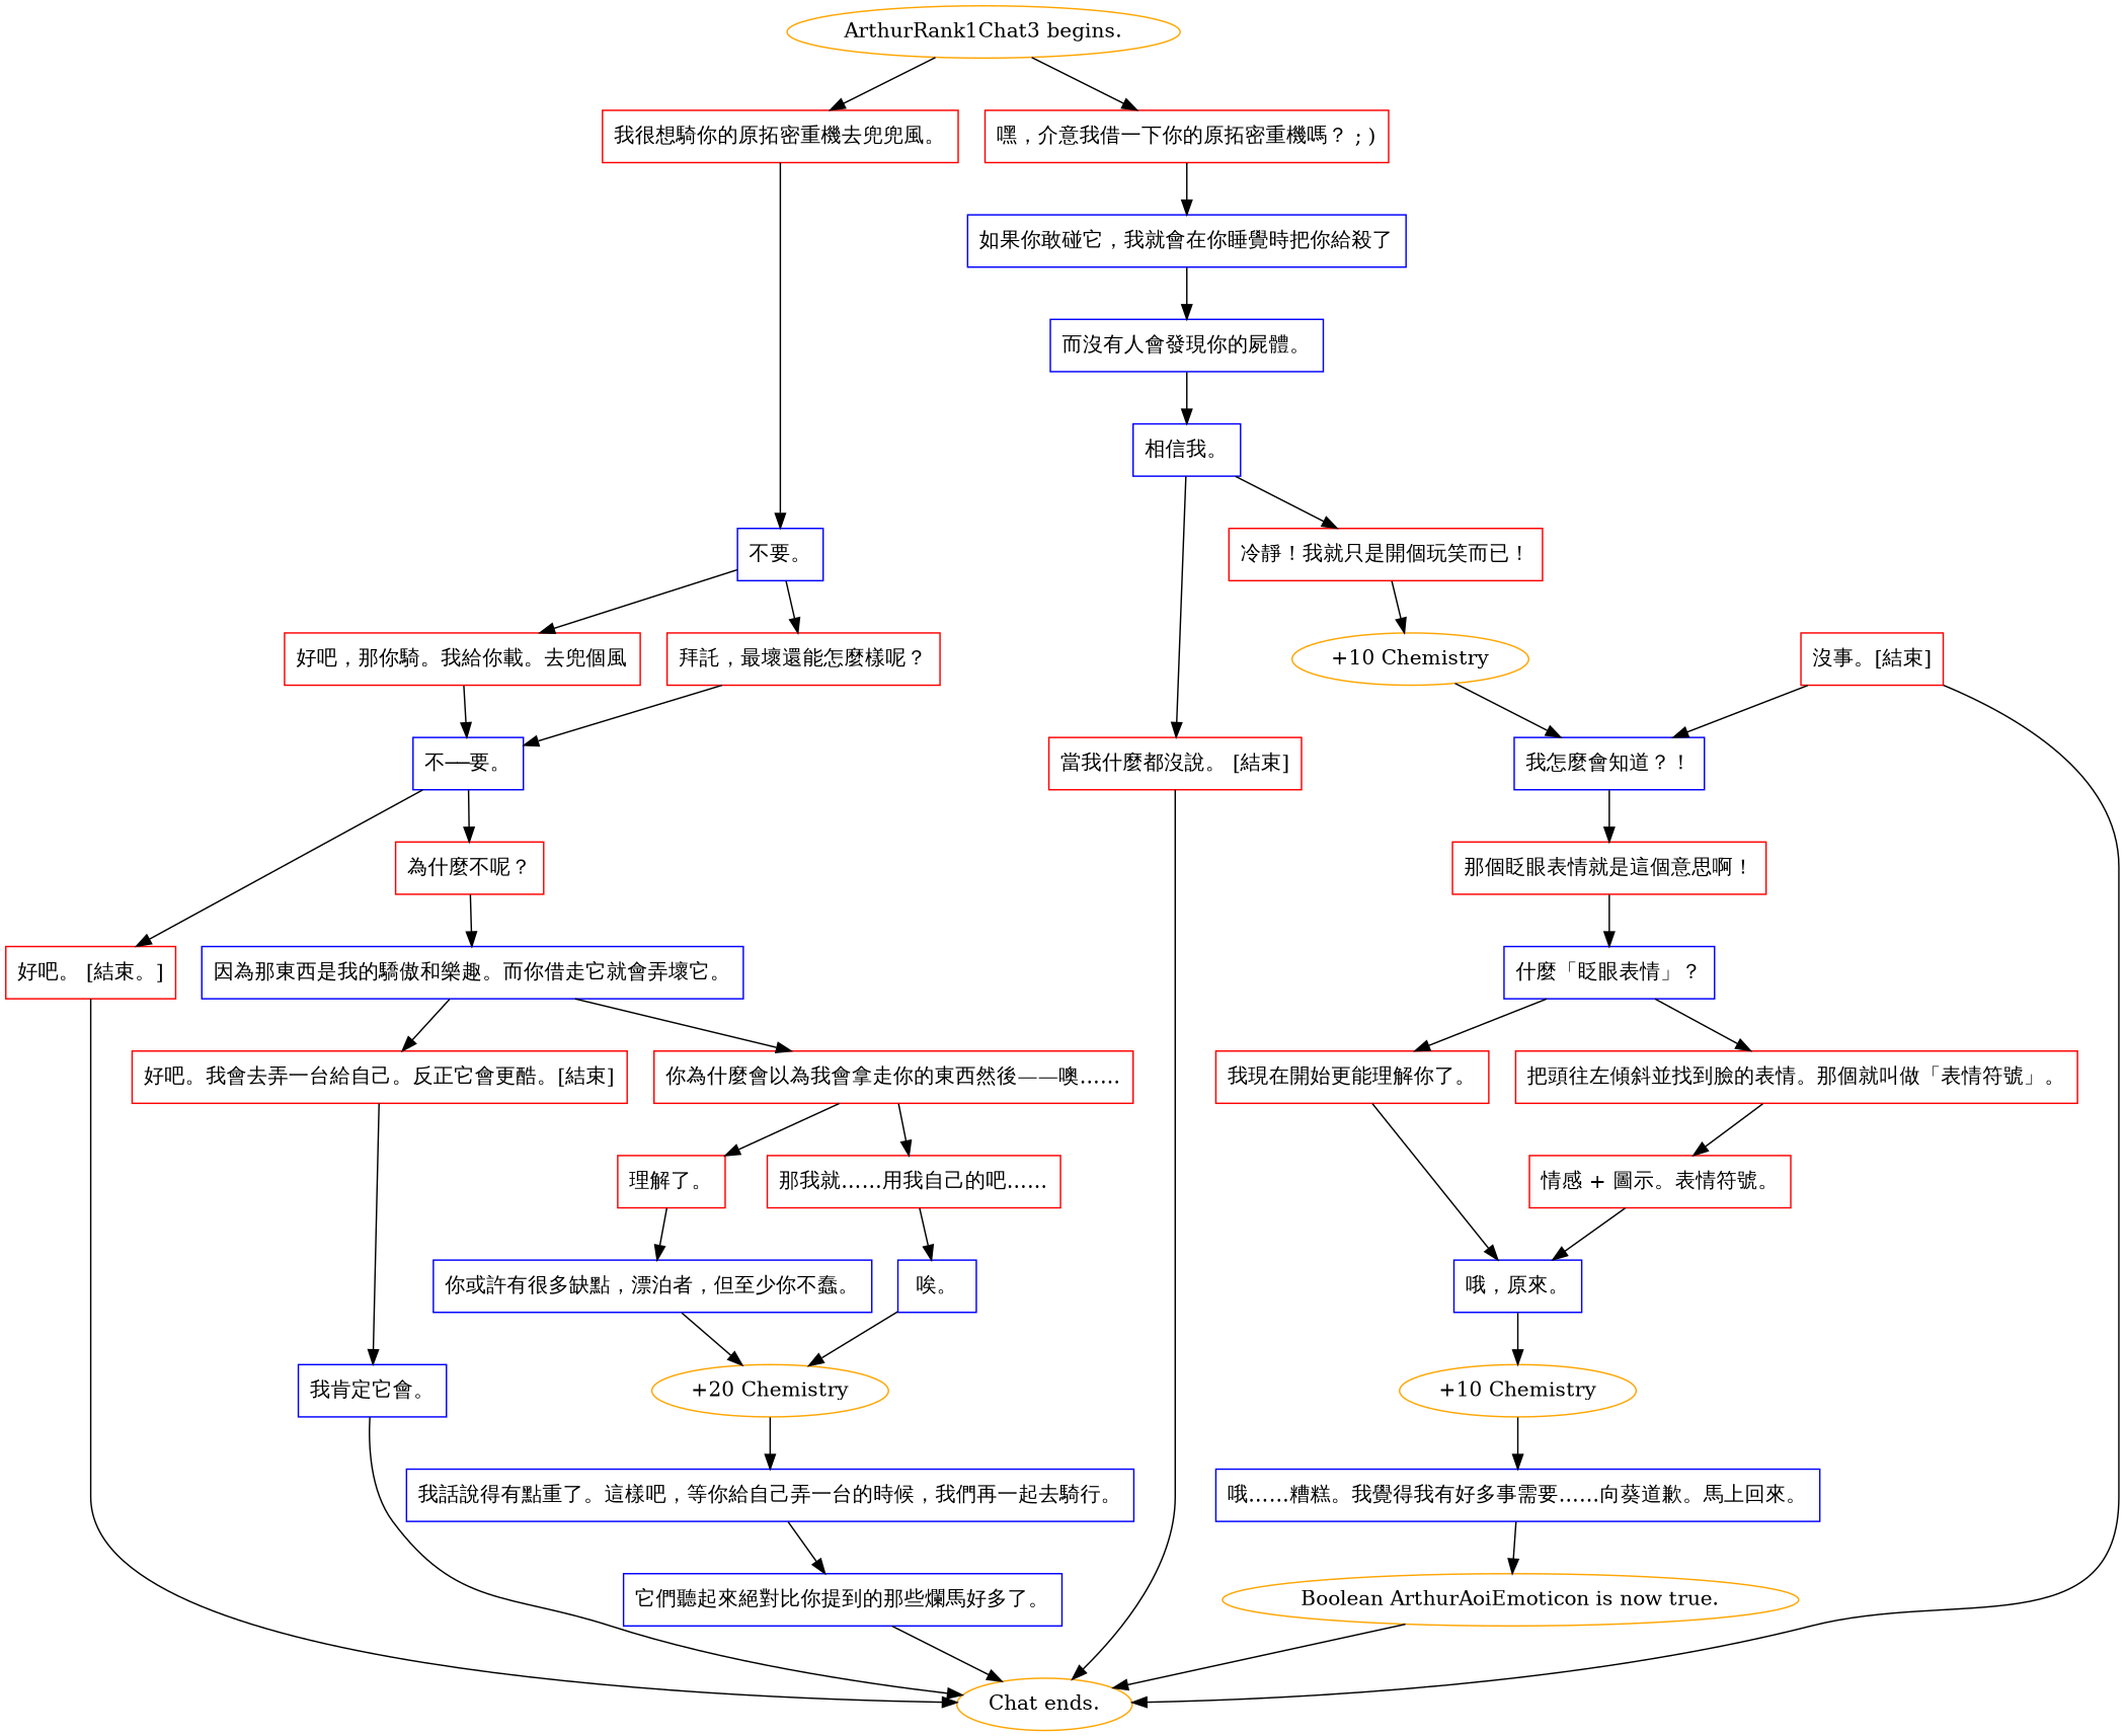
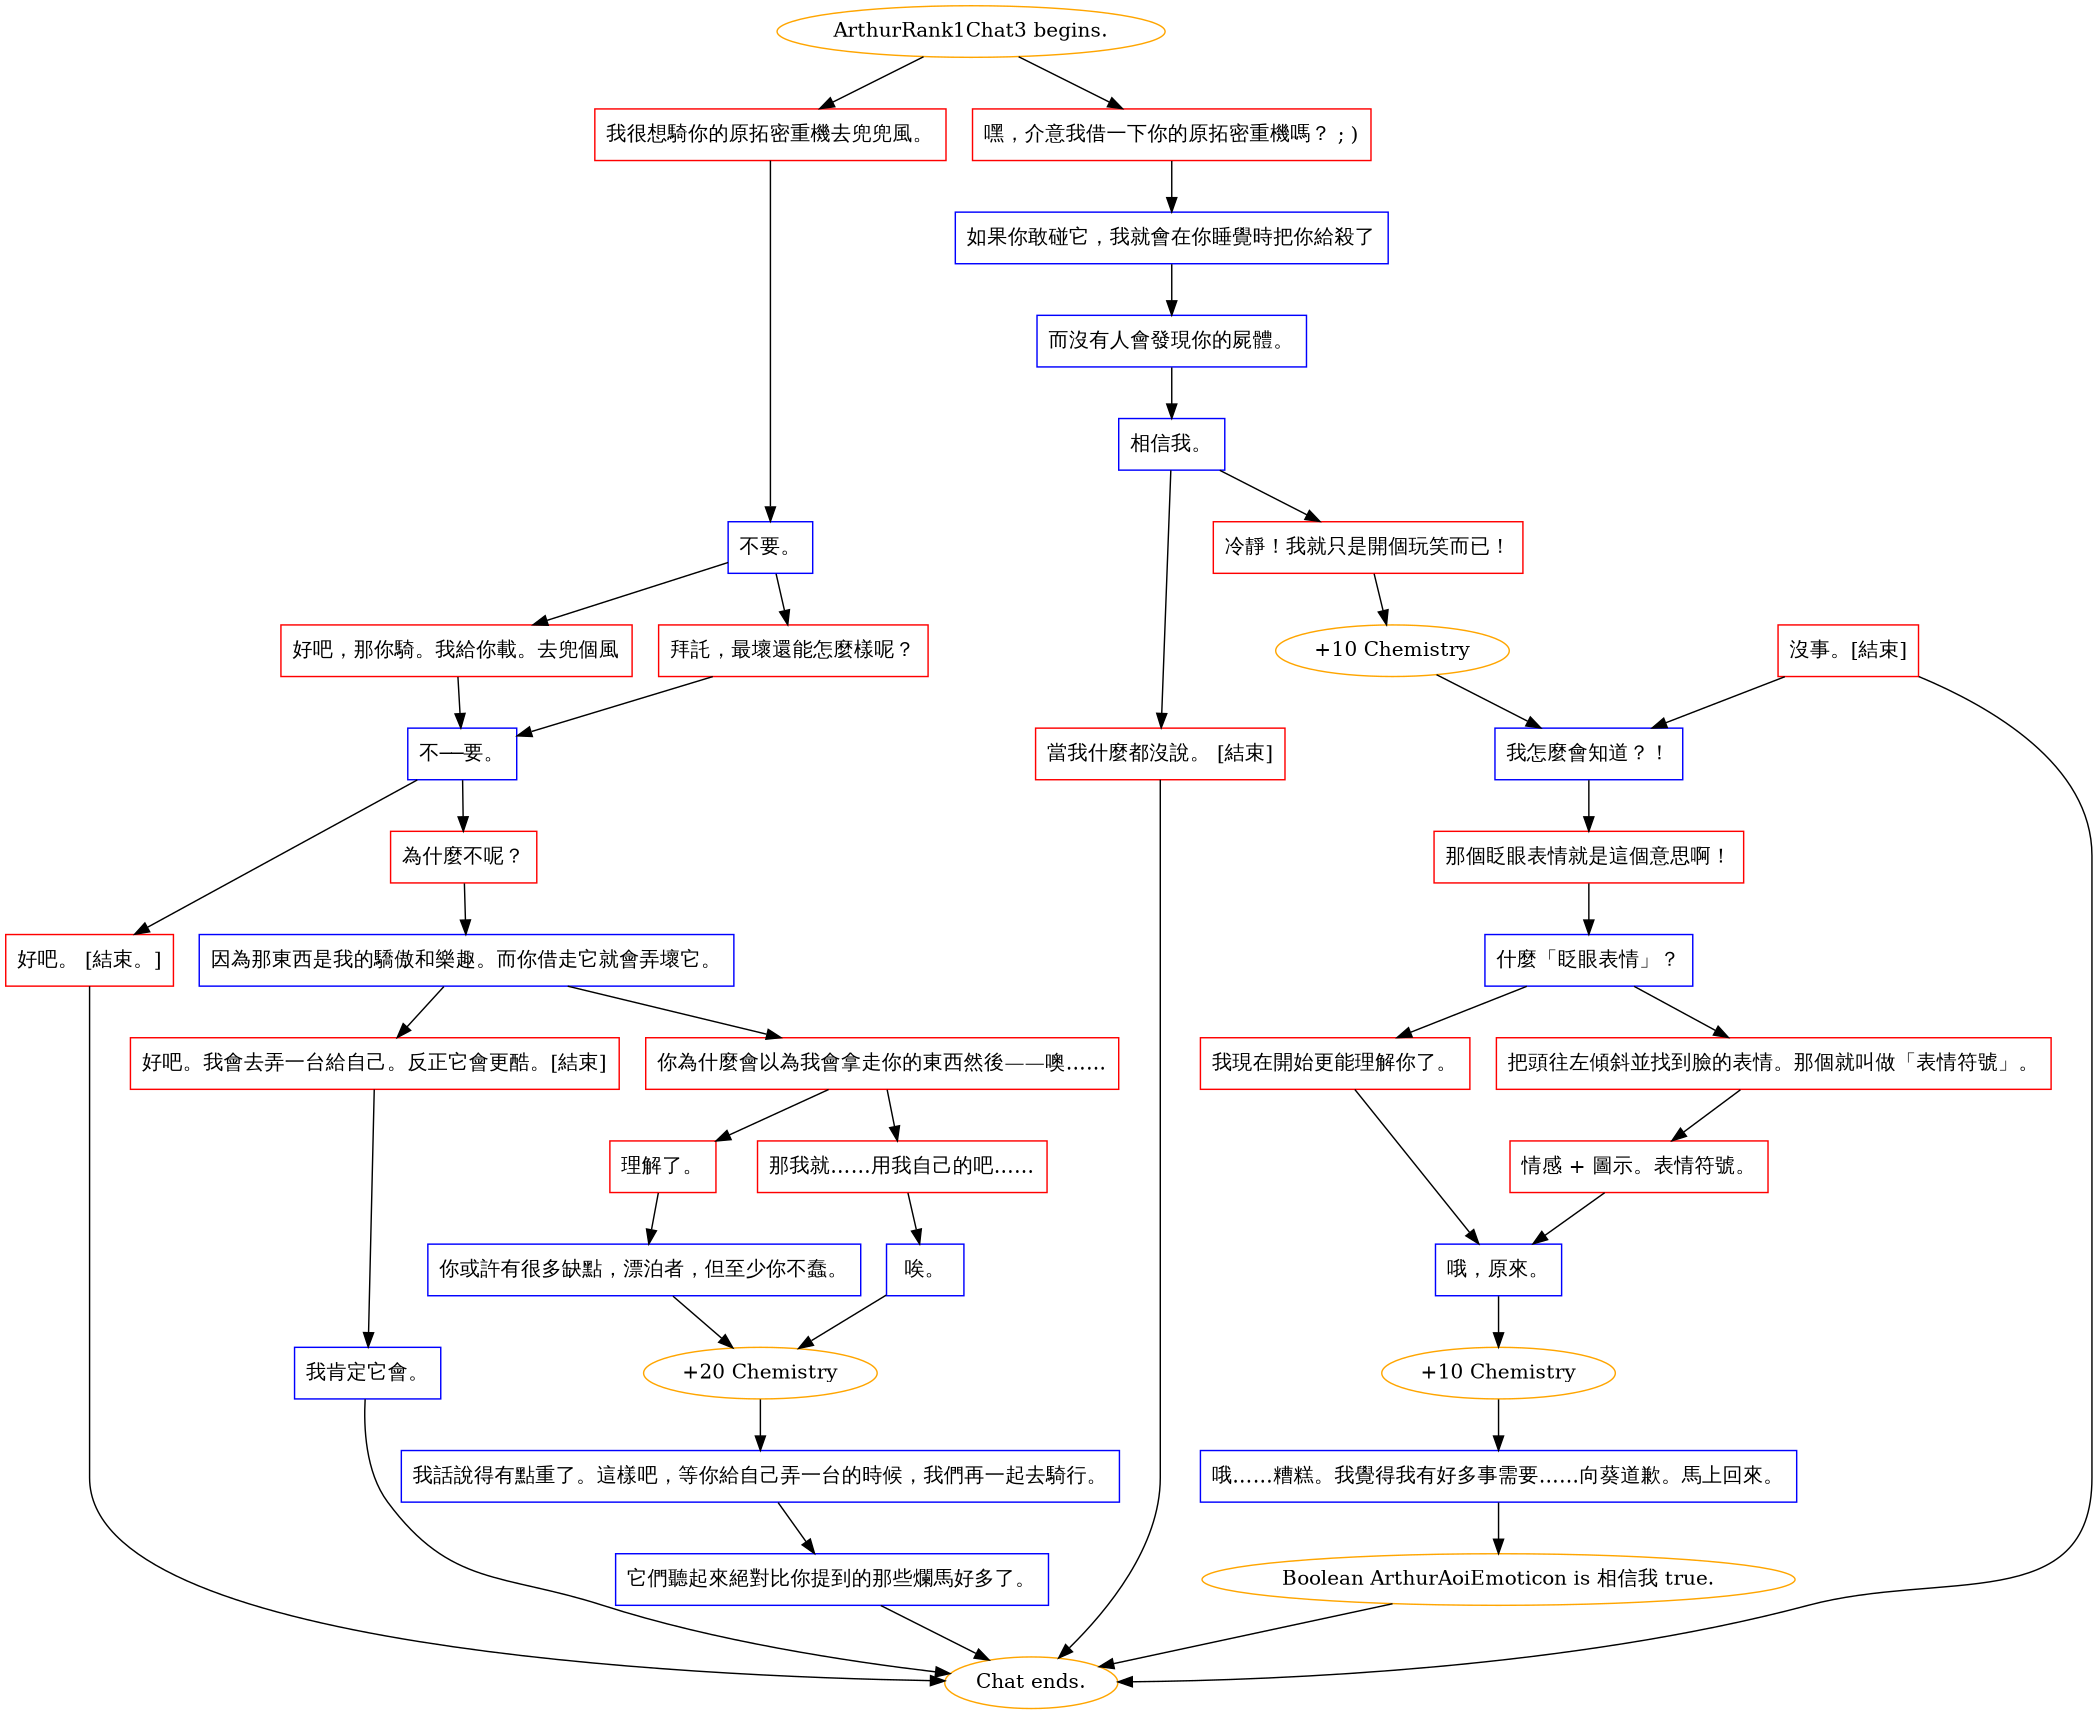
  digraph {
    fontname="DejaVu Serif"
    node [color=red fontname="DejaVu Serif" shape=box]
    edge [fontname="DejaVu Serif"]
    n1 [color=orange label="ArthurRank1Chat3 begins." shape=""]
    n2 [label="我很想騎你的原拓密重機去兜兜風。"]
    n3 [label="嘿，介意我借一下你的原拓密重機嗎？ ; )"]
    n4 [color=blue label="不要。"]
    n5 [color=blue label="如果你敢碰它，我就會在你睡覺時把你給殺了"]
    n6 [label="拜託，最壞還能怎麼樣呢？"]
    n7 [label="好吧，那你騎。我給你載。去兜個風"]
    n8 [color=blue label="而沒有人會發現你的屍體。"]
    n9 [color=blue label="不──要。"]
    n10 [color=blue label="相信我。"]
    n11 [label="為什麼不呢？"]
    n12 [label="好吧。 [結束。]"]
    n13 [label="冷靜！我就只是開個玩笑而已！"]
    n14 [label="當我什麼都沒說。 [結束]"]
    n15 [color=blue label="因為那東西是我的驕傲和樂趣。而你借走它就會弄壞它。"]
    "Chat ends." [color=orange shape=""]
    n17 [color=orange label="+10 Chemistry" shape=""]
    n18 [label="你為什麼會以為我會拿走你的東西然後——噢……"]
    n19 [label="好吧。我會去弄一台給自己。反正它會更酷。[結束]"]
    n20 [color=blue label="我怎麼會知道？！"]
    n21 [label="理解了。"]
    n22 [label="那我就……用我自己的吧……"]
    n23 [color=blue label="我肯定它會。"]
    n24 [label="那個眨眼表情就是這個意思啊！"]
    n25 [color=blue label="你或許有很多缺點，漂泊者，但至少你不蠢。"]
    n26 [color=blue label="唉。"]
    n27 [color=blue label="什麼「眨眼表情」？"]
    n28 [label="沒事。[結束]"]
    n29 [color=orange label="+20 Chemistry" shape=""]
    n30 [label="把頭往左傾斜並找到臉的表情。那個就叫做「表情符號」。"]
    n31 [label="我現在開始更能理解你了。"]
    n32 [color=blue label="我話說得有點重了。這樣吧，等你給自己弄一台的時候，我們再一起去騎行。"]
    n33 [label="情感 + 圖示。表情符號。"]
    n34 [color=blue label="哦，原來。"]
    n35 [color=blue label="它們聽起來絕對比你提到的那些爛馬好多了。"]
    n36 [color=orange label="+10 Chemistry" shape=""]
    n37 [color=blue label="哦……糟糕。我覺得我有好多事需要……向葵道歉。馬上回來。"]
-   n38 [color=orange label="Boolean ArthurAoiEmoticon is now true." shape=""]
+   n38 [color=orange label="Boolean ArthurAoiEmoticon is 相信我 true." shape=""]
    n1 -> n2
    n1 -> n3
    n2 -> n4
    n3 -> n5
    n4 -> n6
    n4 -> n7
    n5 -> n8
    n6 -> n9
    n7 -> n9
    n8 -> n10
    n9 -> n11
    n9 -> n12
    n10 -> n13
    n10 -> n14
    n11 -> n15
    n12 -> "Chat ends."
    n13 -> n17
    n14 -> "Chat ends."
    n15 -> n18
    n15 -> n19
    n17 -> n20
    n18 -> n21
    n18 -> n22
    n19 -> n23
    n20 -> n24
    n21 -> n25
    n22 -> n26
    n23 -> "Chat ends."
    n24 -> n27
    n25 -> n29
    n26 -> n29
    n27 -> n30
    n27 -> n31
    n28 -> "Chat ends."
    n28 -> n20
    n29 -> n32
    n30 -> n33
    n31 -> n34
    n32 -> n35
    n33 -> n34
    n34 -> n36
    n35 -> "Chat ends."
    n36 -> n37
    n37 -> n38
    n38 -> "Chat ends."
  }
